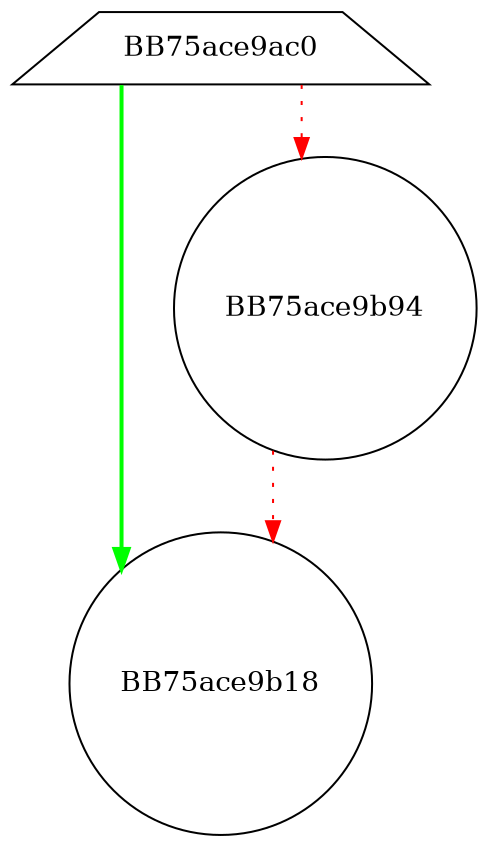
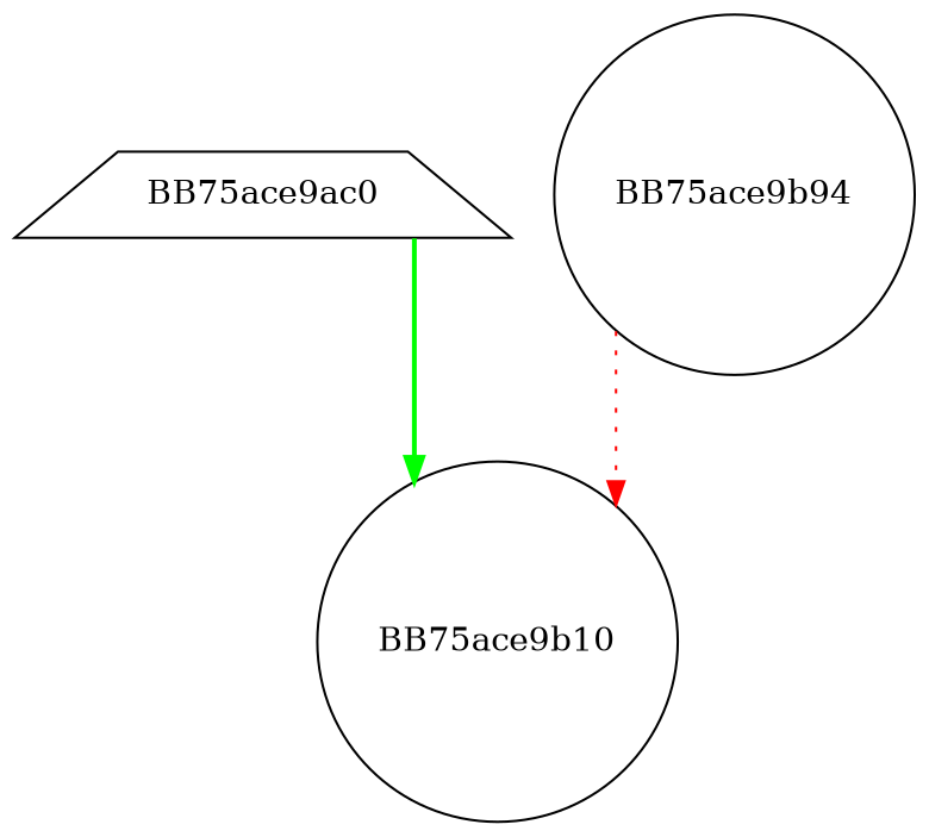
  digraph {
    splines=ortho
    node [shape=circle]
    edge [color=red style=dotted]
    BB75ace9ac0 [shape=trapezium]
-   BB75ace9b10 [label=BB75ace9b18]
+   BB75ace9b10
    n3 [label=BB75ace9b94]
    BB75ace9ac0 -> BB75ace9b10 [color=green style=bold]
-   BB75ace9ac0 -> n3
    n3 -> BB75ace9b10
  }
